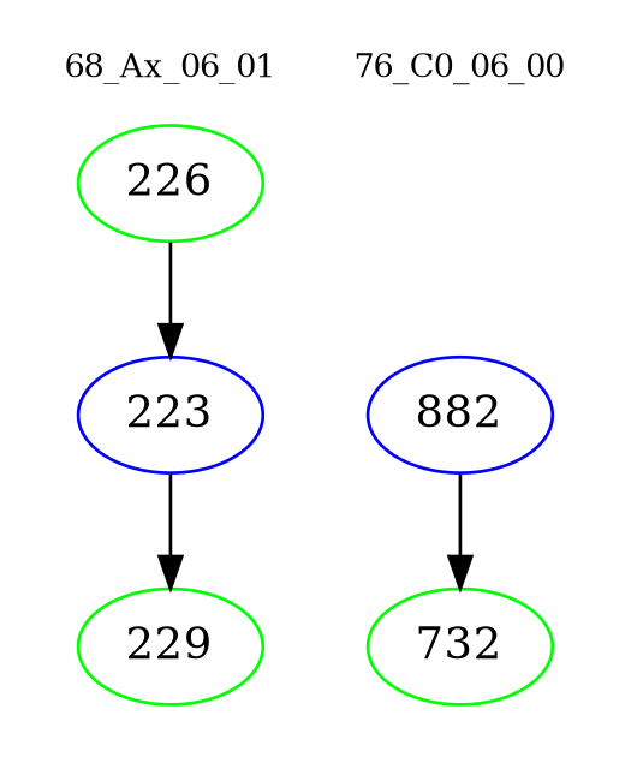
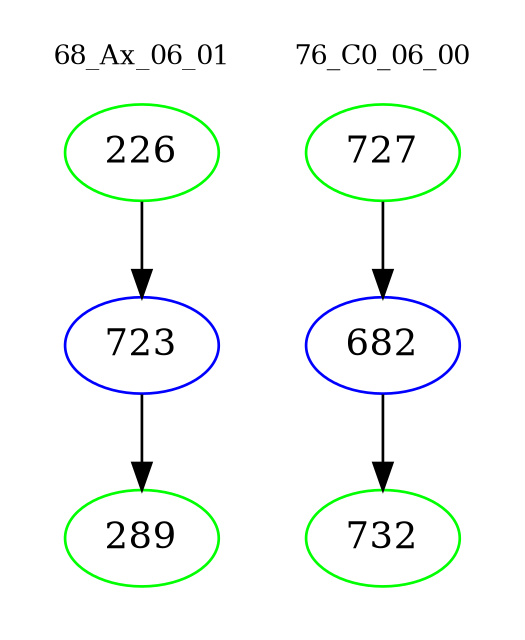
  digraph {
    node [color=green]
    edge [color=black]
    n1 [label=226]
-   n2 [color=blue label=223]
-   n3 [label=229]
-   n5 [color=blue label=882]
+   n2 [color=blue label=723]
+   n3 [label=289]
+   n4 [label=727]
+   n5 [color=blue label=682]
    n6 [label=732]
    subgraph cluster_1 {
      color=white
      fontsize=10
      label="68_Ax_06_01"
      n1
      n2
      n3
    }
    subgraph cluster_2 {
      color=white
      fontsize=10
      label="76_C0_06_00"
+     n4
      n5
      n6
    }
    n1 -> n2
    n2 -> n3
+   n4 -> n5
    n5 -> n6
  }
